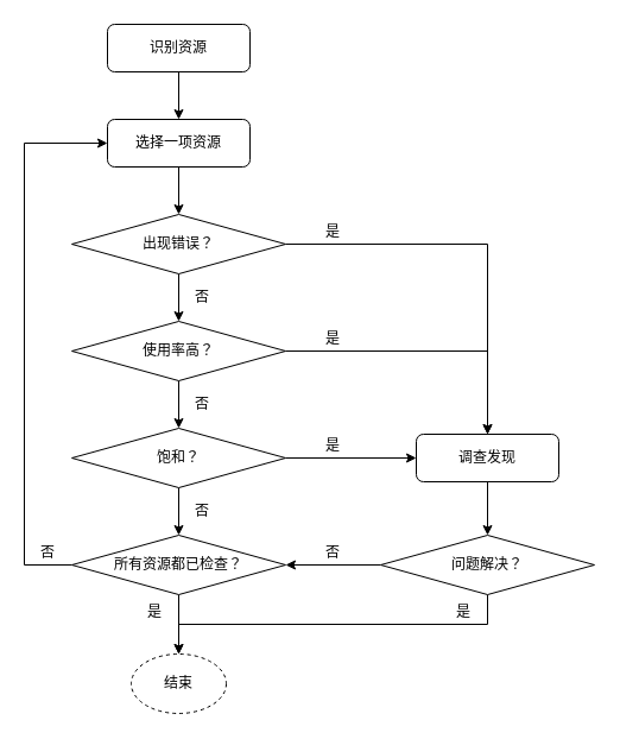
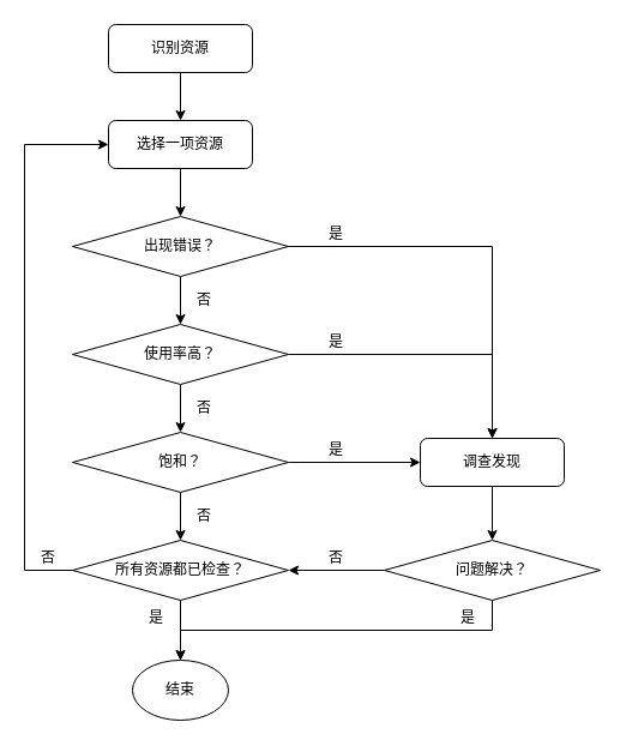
  <mxCell id="0" />
  <mxCell id="1" parent="0" />
  <mxCell id="2" style="edgeStyle=orthogonalEdgeStyle;rounded=0;orthogonalLoop=1;jettySize=auto;html=1;exitX=0.5;exitY=1;exitDx=0;exitDy=0;entryX=0.5;entryY=0;entryDx=0;entryDy=0;" edge="1" parent="1" source="3" target="5"><mxGeometry relative="1" as="geometry" /></mxCell>
  <mxCell id="3" value="识别资源" style="rounded=1;whiteSpace=wrap;html=1;" vertex="1" parent="1"><mxGeometry x="90" y="20" width="120" height="40" as="geometry" /></mxCell>
  <mxCell id="4" style="edgeStyle=orthogonalEdgeStyle;rounded=0;orthogonalLoop=1;jettySize=auto;html=1;exitX=0.5;exitY=1;exitDx=0;exitDy=0;entryX=0.5;entryY=0;entryDx=0;entryDy=0;" edge="1" parent="1" source="5" target="8"><mxGeometry relative="1" as="geometry" /></mxCell>
  <mxCell id="5" value="选择一项资源" style="rounded=1;whiteSpace=wrap;html=1;" vertex="1" parent="1"><mxGeometry x="90" y="100" width="120" height="40" as="geometry" /></mxCell>
  <mxCell id="6" style="edgeStyle=orthogonalEdgeStyle;rounded=0;orthogonalLoop=1;jettySize=auto;html=1;exitX=0.5;exitY=1;exitDx=0;exitDy=0;entryX=0.5;entryY=0;entryDx=0;entryDy=0;" edge="1" parent="1" source="8" target="11"><mxGeometry relative="1" as="geometry" /></mxCell>
  <mxCell id="7" style="edgeStyle=orthogonalEdgeStyle;rounded=0;orthogonalLoop=1;jettySize=auto;html=1;exitX=1;exitY=0.5;exitDx=0;exitDy=0;entryX=0.5;entryY=0;entryDx=0;entryDy=0;" edge="1" parent="1" source="8" target="20"><mxGeometry relative="1" as="geometry" /></mxCell>
  <mxCell id="8" value="出现错误？" style="rhombus;whiteSpace=wrap;html=1;" vertex="1" parent="1"><mxGeometry x="60" y="180" width="180" height="50" as="geometry" /></mxCell>
  <mxCell id="9" style="edgeStyle=orthogonalEdgeStyle;rounded=0;orthogonalLoop=1;jettySize=auto;html=1;exitX=0.5;exitY=1;exitDx=0;exitDy=0;entryX=0.5;entryY=0;entryDx=0;entryDy=0;" edge="1" parent="1" source="11" target="14"><mxGeometry relative="1" as="geometry" /></mxCell>
  <mxCell id="10" style="edgeStyle=orthogonalEdgeStyle;rounded=0;orthogonalLoop=1;jettySize=auto;html=1;exitX=1;exitY=0.5;exitDx=0;exitDy=0;entryX=0.5;entryY=0;entryDx=0;entryDy=0;" edge="1" parent="1" source="11" target="20"><mxGeometry relative="1" as="geometry" /></mxCell>
  <mxCell id="11" value="使用率高？" style="rhombus;whiteSpace=wrap;html=1;" vertex="1" parent="1"><mxGeometry x="60" y="270" width="180" height="50" as="geometry" /></mxCell>
  <mxCell id="12" style="edgeStyle=orthogonalEdgeStyle;rounded=0;orthogonalLoop=1;jettySize=auto;html=1;exitX=0.5;exitY=1;exitDx=0;exitDy=0;entryX=0.5;entryY=0;entryDx=0;entryDy=0;" edge="1" parent="1" source="14" target="17"><mxGeometry relative="1" as="geometry" /></mxCell>
  <mxCell id="13" style="edgeStyle=orthogonalEdgeStyle;rounded=0;orthogonalLoop=1;jettySize=auto;html=1;exitX=1;exitY=0.5;exitDx=0;exitDy=0;entryX=0;entryY=0.5;entryDx=0;entryDy=0;" edge="1" parent="1" source="14" target="20"><mxGeometry relative="1" as="geometry" /></mxCell>
  <mxCell id="14" value="饱和？" style="rhombus;whiteSpace=wrap;html=1;" vertex="1" parent="1"><mxGeometry x="60" y="360" width="180" height="50" as="geometry" /></mxCell>
  <mxCell id="15" style="edgeStyle=orthogonalEdgeStyle;rounded=0;orthogonalLoop=1;jettySize=auto;html=1;exitX=0.5;exitY=1;exitDx=0;exitDy=0;entryX=0.5;entryY=0;entryDx=0;entryDy=0;" edge="1" parent="1" source="17" target="18"><mxGeometry relative="1" as="geometry" /></mxCell>
  <mxCell id="16" style="edgeStyle=orthogonalEdgeStyle;rounded=0;orthogonalLoop=1;jettySize=auto;html=1;exitX=0;exitY=0.5;exitDx=0;exitDy=0;entryX=0;entryY=0.5;entryDx=0;entryDy=0;" edge="1" parent="1" source="17" target="5"><mxGeometry relative="1" as="geometry"><Array as="points"><mxPoint x="20" y="475" /><mxPoint x="20" y="120" /></Array></mxGeometry></mxCell>
  <mxCell id="17" value="所有资源都已检查？" style="rhombus;whiteSpace=wrap;html=1;" vertex="1" parent="1"><mxGeometry x="60" y="450" width="180" height="50" as="geometry" /></mxCell>
- <mxCell id="18" value="结束" style="ellipse;whiteSpace=wrap;html=1;dashed=1;" vertex="1" parent="1"><mxGeometry x="110" y="550" width="80" height="50" as="geometry" /></mxCell>
+ <mxCell id="18" value="结束" style="ellipse;whiteSpace=wrap;html=1;" vertex="1" parent="1"><mxGeometry x="110" y="550" width="80" height="50" as="geometry" /></mxCell>
  <mxCell id="19" style="edgeStyle=orthogonalEdgeStyle;rounded=0;orthogonalLoop=1;jettySize=auto;html=1;exitX=0.5;exitY=1;exitDx=0;exitDy=0;" edge="1" parent="1" source="20" target="23"><mxGeometry relative="1" as="geometry" /></mxCell>
  <mxCell id="20" value="调查发现" style="rounded=1;whiteSpace=wrap;html=1;" vertex="1" parent="1"><mxGeometry x="350" y="365" width="120" height="40" as="geometry" /></mxCell>
  <mxCell id="21" style="edgeStyle=orthogonalEdgeStyle;rounded=0;orthogonalLoop=1;jettySize=auto;html=1;exitX=0;exitY=0.5;exitDx=0;exitDy=0;entryX=1;entryY=0.5;entryDx=0;entryDy=0;" edge="1" parent="1" source="23" target="17"><mxGeometry relative="1" as="geometry" /></mxCell>
  <mxCell id="22" style="edgeStyle=orthogonalEdgeStyle;rounded=0;orthogonalLoop=1;jettySize=auto;html=1;exitX=0.5;exitY=1;exitDx=0;exitDy=0;entryX=0.5;entryY=0;entryDx=0;entryDy=0;" edge="1" parent="1" source="23" target="18"><mxGeometry relative="1" as="geometry" /></mxCell>
  <mxCell id="23" value="问题解决？" style="rhombus;whiteSpace=wrap;html=1;" vertex="1" parent="1"><mxGeometry x="320" y="450" width="180" height="50" as="geometry" /></mxCell>
  <mxCell id="24" value="否" style="text;html=1;strokeColor=none;fillColor=none;align=center;verticalAlign=middle;whiteSpace=wrap;rounded=0;" vertex="1" parent="1"><mxGeometry x="150" y="240" width="40" height="20" as="geometry" /></mxCell>
  <mxCell id="25" value="否" style="text;html=1;strokeColor=none;fillColor=none;align=center;verticalAlign=middle;whiteSpace=wrap;rounded=0;" vertex="1" parent="1"><mxGeometry x="150" y="330" width="40" height="20" as="geometry" /></mxCell>
  <mxCell id="26" value="否" style="text;html=1;strokeColor=none;fillColor=none;align=center;verticalAlign=middle;whiteSpace=wrap;rounded=0;" vertex="1" parent="1"><mxGeometry x="150" y="420" width="40" height="20" as="geometry" /></mxCell>
  <mxCell id="27" value="否" style="text;html=1;strokeColor=none;fillColor=none;align=center;verticalAlign=middle;whiteSpace=wrap;rounded=0;" vertex="1" parent="1"><mxGeometry x="260" y="455" width="40" height="20" as="geometry" /></mxCell>
  <mxCell id="28" value="是" style="text;html=1;strokeColor=none;fillColor=none;align=center;verticalAlign=middle;whiteSpace=wrap;rounded=0;" vertex="1" parent="1"><mxGeometry x="110" y="505" width="40" height="20" as="geometry" /></mxCell>
  <mxCell id="29" value="否" style="text;html=1;strokeColor=none;fillColor=none;align=center;verticalAlign=middle;whiteSpace=wrap;rounded=0;" vertex="1" parent="1"><mxGeometry x="20" y="455" width="40" height="20" as="geometry" /></mxCell>
  <mxCell id="30" value="是" style="text;html=1;strokeColor=none;fillColor=none;align=center;verticalAlign=middle;whiteSpace=wrap;rounded=0;" vertex="1" parent="1"><mxGeometry x="260" y="365" width="40" height="20" as="geometry" /></mxCell>
  <mxCell id="31" value="是" style="text;html=1;strokeColor=none;fillColor=none;align=center;verticalAlign=middle;whiteSpace=wrap;rounded=0;" vertex="1" parent="1"><mxGeometry x="260" y="275" width="40" height="20" as="geometry" /></mxCell>
  <mxCell id="32" value="是" style="text;html=1;strokeColor=none;fillColor=none;align=center;verticalAlign=middle;whiteSpace=wrap;rounded=0;" vertex="1" parent="1"><mxGeometry x="260" y="185" width="40" height="20" as="geometry" /></mxCell>
  <mxCell id="33" value="是" style="text;html=1;strokeColor=none;fillColor=none;align=center;verticalAlign=middle;whiteSpace=wrap;rounded=0;" vertex="1" parent="1"><mxGeometry x="370" y="505" width="40" height="20" as="geometry" /></mxCell>
